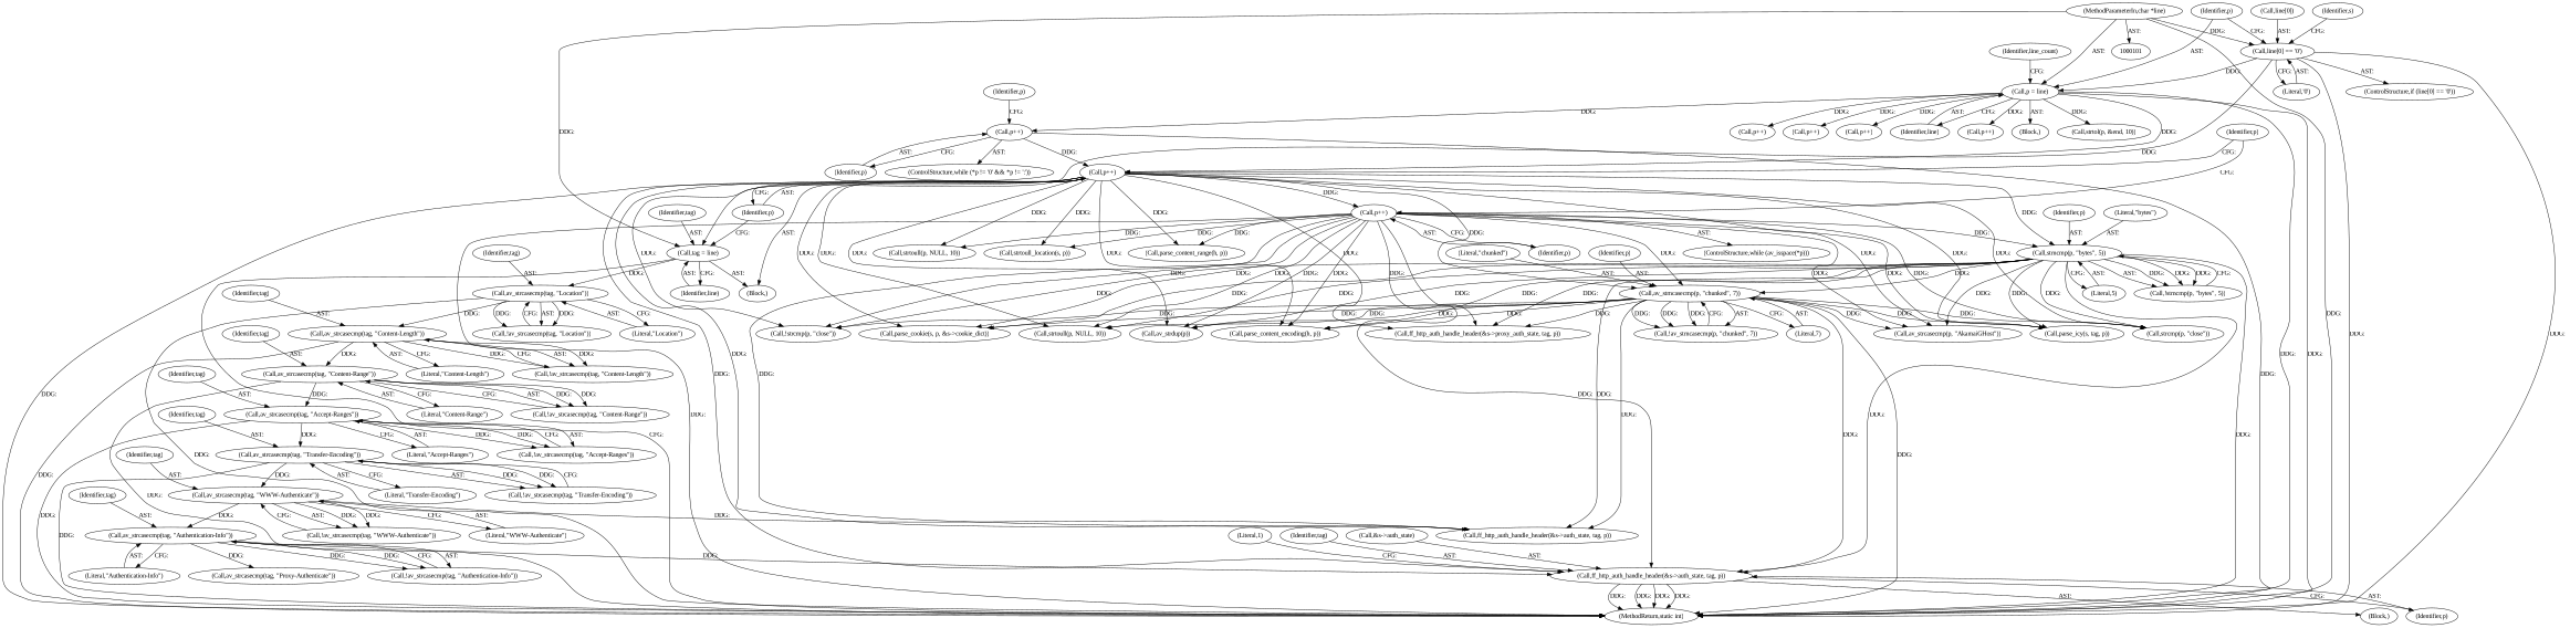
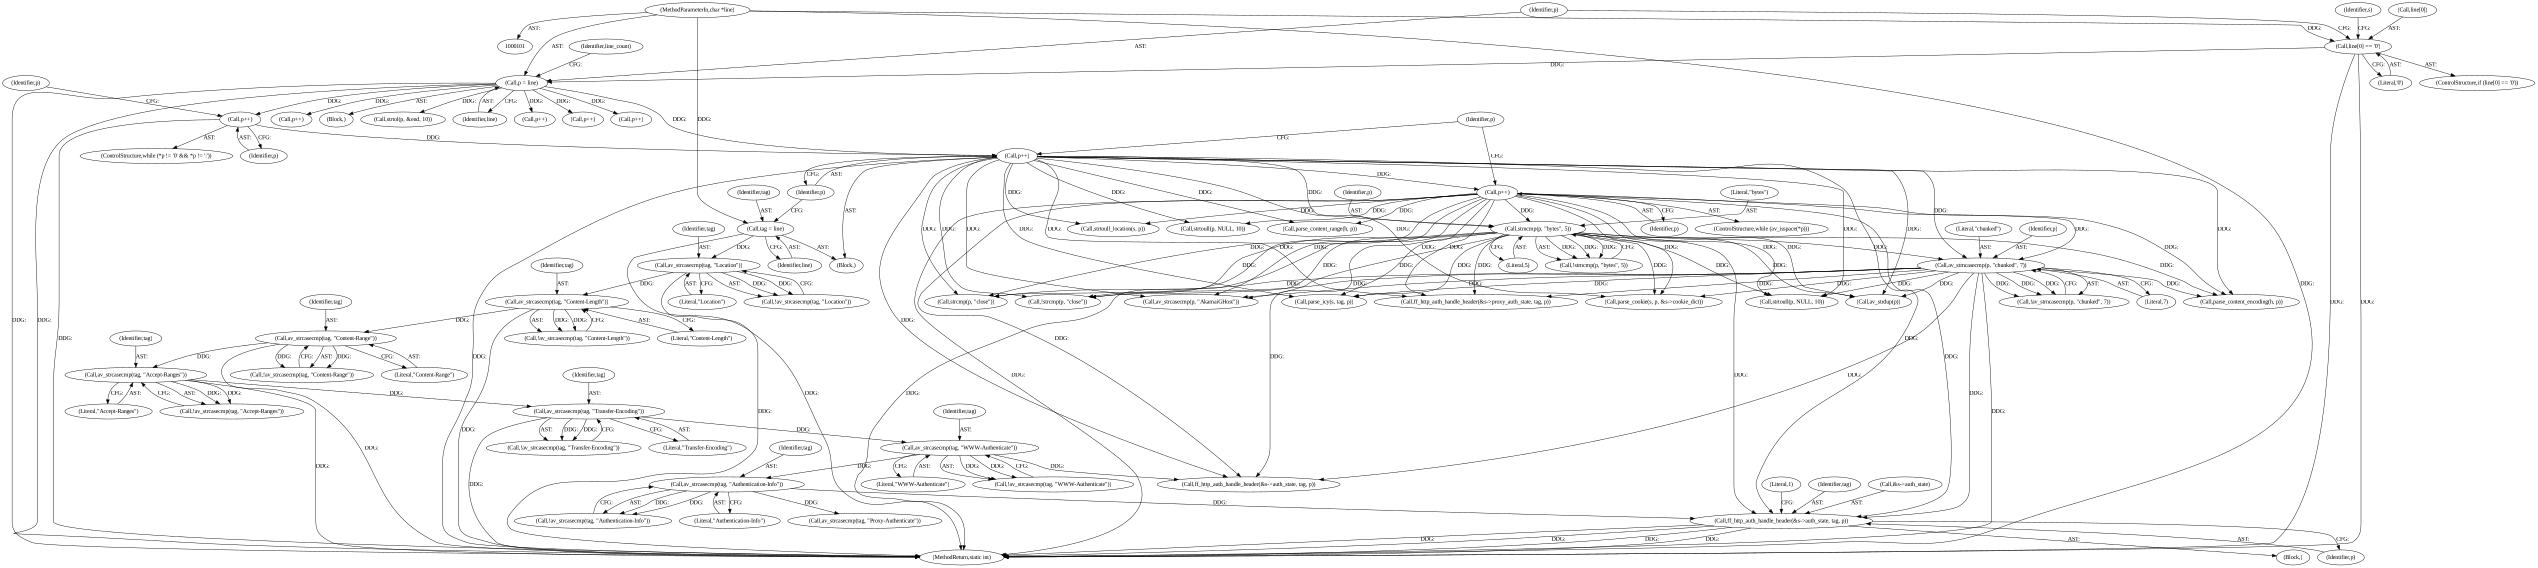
  digraph {
    fontname="Liberation Serif"
    node [fontname="Liberation Serif"]
    edge [fontname="Liberation Serif"]
    n1 [label="(Call,ff_http_auth_handle_header(&s->auth_state, tag, p))"]
    n2 [label="(MethodReturn,static int)"]
    n3 [label="(Identifier,p)"]
    n4 [label="(Block,)"]
    n5 [label="(Call,av_strcasecmp(tag, \"Authentication-Info\"))"]
    n6 [label="(Call,!av_strcasecmp(tag, \"Authentication-Info\"))"]
    n7 [label="(Literal,\"Authentication-Info\")"]
    n8 [label="(Call,av_strcasecmp(tag, \"Proxy-Authenticate\"))"]
    n9 [label="(Call,av_strcasecmp(tag, \"WWW-Authenticate\"))"]
    n10 [label="(Call,ff_http_auth_handle_header(&s->auth_state, tag, p))"]
    n11 [label="(Literal,\"WWW-Authenticate\")"]
    n12 [label="(Call,!av_strcasecmp(tag, \"WWW-Authenticate\"))"]
    n13 [label="(Call,av_strcasecmp(tag, \"Transfer-Encoding\"))"]
    n14 [label="(Call,!av_strcasecmp(tag, \"Transfer-Encoding\"))"]
    n15 [label="(Literal,\"Transfer-Encoding\")"]
    n16 [label="(Call,av_strcasecmp(tag, \"Accept-Ranges\"))"]
    n17 [label="(Literal,\"Accept-Ranges\")"]
    n18 [label="(Call,!av_strcasecmp(tag, \"Accept-Ranges\"))"]
    n19 [label="(Call,av_strcasecmp(tag, \"Content-Range\"))"]
    n20 [label="(Literal,\"Content-Range\")"]
    n21 [label="(Call,!av_strcasecmp(tag, \"Content-Range\"))"]
    n22 [label="(Call,av_strcasecmp(tag, \"Content-Length\"))"]
    n23 [label="(Literal,\"Content-Length\")"]
    n24 [label="(Call,!av_strcasecmp(tag, \"Content-Length\"))"]
    n25 [label="(Call,av_strcasecmp(tag, \"Location\"))"]
    n26 [label="(Literal,\"Location\")"]
    n27 [label="(Call,!av_strcasecmp(tag, \"Location\"))"]
    n28 [label="(Call,tag = line)"]
    n29 [label="(Identifier,line)"]
    n30 [label="(Block,)"]
    n31 [label="(Call,line[0] == '\0')"]
    n32 [label="(Call,p = line)"]
    n33 [label="(Literal,'\0')"]
    n34 [label="(ControlStructure,if (line[0] == '\0'))"]
    n35 [label="(Call,p++)"]
    n36 [label="(Call,p++)"]
    n37 [label="(Call,p++)"]
    n38 [label="(Block,)"]
    n39 [label="(Call,strtol(p, &end, 10))"]
    n40 [label="(Identifier,line)"]
    n41 [label="(Call,p++)"]
    n42 [label="(Call,p++)"]
    n43 [label="(Call,p++)"]
    n44 [label="(MethodParameterIn,char *line)"]
    1000101
    n46 [label="(Call,p++)"]
    n47 [label="(Call,av_strncasecmp(p, \"chunked\", 7))"]
    n48 [label="(Call,strncmp(p, \"bytes\", 5))"]
    n49 [label="(Call,av_strcasecmp(p, \"AkamaiGHost\"))"]
    n50 [label="(Call,parse_icy(s, tag, p))"]
    n51 [label="(Call,strcmp(p, \"close\"))"]
    n52 [label="(Call,strtoull_location(s, p))"]
    n53 [label="(Call,strtoull(p, NULL, 10))"]
    n54 [label="(Call,!strcmp(p, \"close\"))"]
    n55 [label="(Call,ff_http_auth_handle_header(&s->proxy_auth_state, tag, p))"]
    n56 [label="(Call,parse_cookie(s, p, &s->cookie_dict))"]
    n57 [label="(Call,strtoull(p, NULL, 10))"]
    n58 [label="(Call,av_strdup(p))"]
    n59 [label="(Identifier,p)"]
    n60 [label="(Call,parse_content_range(h, p))"]
    n61 [label="(Call,parse_content_encoding(h, p))"]
    n62 [label="(Identifier,p)"]
    n63 [label="(ControlStructure,while (av_isspace(*p)))"]
    n64 [label="(Call,!av_strncasecmp(p, \"chunked\", 7))"]
    n65 [label="(Literal,7)"]
    n66 [label="(Literal,5)"]
    n67 [label="(Call,!strncmp(p, \"bytes\", 5))"]
    n68 [label="(Identifier,p)"]
    n69 [label="(ControlStructure,while (*p != '\0' && *p != ':'))"]
    n70 [label="(Identifier,s)"]
    n71 [label="(Identifier,line_count)"]
    n72 [label="(Identifier,tag)"]
    n73 [label="(Identifier,tag)"]
    n74 [label="(Identifier,p)"]
    n75 [label="(Literal,\"chunked\")"]
    n76 [label="(Literal,1)"]
    n77 [label="(Identifier,tag)"]
    n78 [label="(Identifier,tag)"]
    n79 [label="(Identifier,p)"]
    n80 [label="(Identifier,tag)"]
    n81 [label="(Identifier,tag)"]
    n82 [label="(Identifier,tag)"]
    n83 [label="(Identifier,p)"]
    n84 [label="(Identifier,p)"]
    n85 [label="(Call,&s->auth_state)"]
    n86 [label="(Identifier,tag)"]
    n87 [label="(Literal,\"bytes\")"]
    n88 [label="(Call,line[0])"]
    n89 [label="(Identifier,tag)"]
    n90 [label="(Identifier,p)"]
    n1 -> n2 [label="DDG: "]
    n1 -> n2 [label="DDG: "]
    n1 -> n2 [label="DDG: "]
    n1 -> n2 [label="DDG: "]
    n1 -> n3 [label="CFG: "]
    n1 -> n4 [label="AST: "]
    n3 -> n1 [label="AST: "]
    n5 -> n1 [label="DDG: "]
    n5 -> n6 [label="AST: "]
    n5 -> n6 [label="DDG: "]
    n5 -> n6 [label="DDG: "]
    n5 -> n7 [label="CFG: "]
    n5 -> n8 [label="DDG: "]
    n6 -> n5 [label="CFG: "]
    n7 -> n5 [label="AST: "]
    n9 -> n5 [label="DDG: "]
    n9 -> n10 [label="DDG: "]
    n9 -> n11 [label="CFG: "]
    n9 -> n12 [label="AST: "]
    n9 -> n12 [label="DDG: "]
    n9 -> n12 [label="DDG: "]
    n11 -> n9 [label="AST: "]
    n12 -> n9 [label="CFG: "]
    n13 -> n2 [label="DDG: "]
    n13 -> n9 [label="DDG: "]
    n13 -> n14 [label="AST: "]
    n13 -> n14 [label="DDG: "]
    n13 -> n14 [label="DDG: "]
    n13 -> n15 [label="CFG: "]
    n14 -> n13 [label="CFG: "]
    n15 -> n13 [label="AST: "]
    n16 -> n2 [label="DDG: "]
    n16 -> n13 [label="DDG: "]
    n16 -> n17 [label="CFG: "]
    n16 -> n18 [label="AST: "]
    n16 -> n18 [label="DDG: "]
    n16 -> n18 [label="DDG: "]
    n17 -> n16 [label="AST: "]
    n18 -> n16 [label="CFG: "]
    n19 -> n2 [label="DDG: "]
    n19 -> n16 [label="DDG: "]
    n19 -> n20 [label="CFG: "]
    n19 -> n21 [label="AST: "]
    n19 -> n21 [label="DDG: "]
    n19 -> n21 [label="DDG: "]
    n20 -> n19 [label="AST: "]
    n21 -> n19 [label="CFG: "]
    n22 -> n2 [label="DDG: "]
    n22 -> n19 [label="DDG: "]
    n22 -> n23 [label="CFG: "]
    n22 -> n24 [label="AST: "]
    n22 -> n24 [label="DDG: "]
    n22 -> n24 [label="DDG: "]
    n23 -> n22 [label="AST: "]
    n24 -> n22 [label="CFG: "]
    n25 -> n2 [label="DDG: "]
    n25 -> n22 [label="DDG: "]
    n25 -> n26 [label="CFG: "]
    n25 -> n27 [label="AST: "]
    n25 -> n27 [label="DDG: "]
    n25 -> n27 [label="DDG: "]
    n26 -> n25 [label="AST: "]
    n27 -> n25 [label="CFG: "]
-   n28 -> n2 [label="CFG: "]
+   n28 -> n2 [label="DDG: "]
    n28 -> n25 [label="DDG: "]
    n28 -> n29 [label="CFG: "]
    n28 -> n30 [label="AST: "]
    n29 -> n28 [label="AST: "]
    n31 -> n2 [label="DDG: "]
    n31 -> n2 [label="DDG: "]
-   n31 -> n28 [label="DDG: "]
    n31 -> n32 [label="DDG: "]
    n31 -> n33 [label="CFG: "]
    n31 -> n34 [label="AST: "]
    n32 -> n2 [label="DDG: "]
    n32 -> n2 [label="DDG: "]
    n32 -> n35 [label="DDG: "]
    n32 -> n36 [label="DDG: "]
    n32 -> n37 [label="DDG: "]
    n32 -> n38 [label="AST: "]
    n32 -> n39 [label="DDG: "]
    n32 -> n40 [label="CFG: "]
    n32 -> n41 [label="DDG: "]
    n32 -> n42 [label="DDG: "]
    n32 -> n43 [label="DDG: "]
    n33 -> n31 [label="AST: "]
    n35 -> n1 [label="DDG: "]
    n35 -> n2 [label="DDG: "]
    n35 -> n10 [label="DDG: "]
    n35 -> n30 [label="AST: "]
    n35 -> n46 [label="DDG: "]
    n35 -> n47 [label="DDG: "]
    n35 -> n48 [label="DDG: "]
    n35 -> n49 [label="DDG: "]
    n35 -> n50 [label="DDG: "]
    n35 -> n51 [label="DDG: "]
    n35 -> n52 [label="DDG: "]
    n35 -> n53 [label="DDG: "]
    n35 -> n54 [label="DDG: "]
    n35 -> n55 [label="DDG: "]
    n35 -> n56 [label="DDG: "]
    n35 -> n57 [label="DDG: "]
    n35 -> n58 [label="DDG: "]
    n35 -> n59 [label="CFG: "]
    n35 -> n60 [label="DDG: "]
    n35 -> n61 [label="DDG: "]
    n36 -> n2 [label="DDG: "]
    n36 -> n35 [label="DDG: "]
    n36 -> n68 [label="CFG: "]
    n36 -> n69 [label="AST: "]
    n40 -> n32 [label="AST: "]
    n44 -> n2 [label="DDG: "]
    n44 -> n28 [label="DDG: "]
    n44 -> n31 [label="DDG: "]
    n44 -> n32 [label="AST: "]
    n44 -> 1000101 [label="AST: "]
    n46 -> n1 [label="DDG: "]
    n46 -> n2 [label="DDG: "]
    n46 -> n10 [label="DDG: "]
    n46 -> n47 [label="DDG: "]
    n46 -> n48 [label="DDG: "]
    n46 -> n49 [label="DDG: "]
    n46 -> n50 [label="DDG: "]
    n46 -> n51 [label="DDG: "]
    n46 -> n52 [label="DDG: "]
    n46 -> n53 [label="DDG: "]
    n46 -> n54 [label="DDG: "]
    n46 -> n55 [label="DDG: "]
    n46 -> n56 [label="DDG: "]
    n46 -> n57 [label="DDG: "]
    n46 -> n58 [label="DDG: "]
    n46 -> n60 [label="DDG: "]
    n46 -> n61 [label="DDG: "]
    n46 -> n62 [label="CFG: "]
    n46 -> n63 [label="AST: "]
    n47 -> n1 [label="DDG: "]
    n47 -> n2 [label="DDG: "]
    n47 -> n10 [label="DDG: "]
    n47 -> n49 [label="DDG: "]
    n47 -> n50 [label="DDG: "]
    n47 -> n51 [label="DDG: "]
    n47 -> n54 [label="DDG: "]
    n47 -> n55 [label="DDG: "]
    n47 -> n56 [label="DDG: "]
    n47 -> n57 [label="DDG: "]
    n47 -> n58 [label="DDG: "]
    n47 -> n61 [label="DDG: "]
    n47 -> n64 [label="AST: "]
    n47 -> n64 [label="DDG: "]
    n47 -> n64 [label="DDG: "]
    n47 -> n64 [label="DDG: "]
    n47 -> n65 [label="CFG: "]
    n48 -> n1 [label="DDG: "]
    n48 -> n2 [label="DDG: "]
    n48 -> n10 [label="DDG: "]
    n48 -> n47 [label="DDG: "]
    n48 -> n49 [label="DDG: "]
    n48 -> n50 [label="DDG: "]
    n48 -> n51 [label="DDG: "]
    n48 -> n54 [label="DDG: "]
    n48 -> n55 [label="DDG: "]
    n48 -> n56 [label="DDG: "]
    n48 -> n57 [label="DDG: "]
    n48 -> n58 [label="DDG: "]
    n48 -> n61 [label="DDG: "]
    n48 -> n66 [label="CFG: "]
    n48 -> n67 [label="AST: "]
    n48 -> n67 [label="DDG: "]
    n48 -> n67 [label="DDG: "]
    n48 -> n67 [label="DDG: "]
    n59 -> n28 [label="CFG: "]
    n59 -> n35 [label="AST: "]
    n62 -> n46 [label="AST: "]
    n64 -> n47 [label="CFG: "]
    n65 -> n47 [label="AST: "]
    n66 -> n48 [label="AST: "]
    n67 -> n48 [label="CFG: "]
    n68 -> n36 [label="AST: "]
    n70 -> n31 [label="CFG: "]
    n71 -> n32 [label="CFG: "]
    n72 -> n13 [label="AST: "]
    n73 -> n25 [label="AST: "]
    n74 -> n36 [label="CFG: "]
    n75 -> n47 [label="AST: "]
    n76 -> n1 [label="CFG: "]
    n77 -> n19 [label="AST: "]
    n78 -> n22 [label="AST: "]
    n79 -> n48 [label="AST: "]
    n80 -> n28 [label="AST: "]
    n81 -> n5 [label="AST: "]
    n82 -> n1 [label="AST: "]
    n83 -> n31 [label="CFG: "]
    n83 -> n32 [label="AST: "]
    n84 -> n47 [label="AST: "]
    n85 -> n1 [label="AST: "]
    n86 -> n9 [label="AST: "]
    n87 -> n48 [label="AST: "]
    n88 -> n31 [label="AST: "]
    n89 -> n16 [label="AST: "]
    n90 -> n35 [label="CFG: "]
    n90 -> n46 [label="CFG: "]
  }
